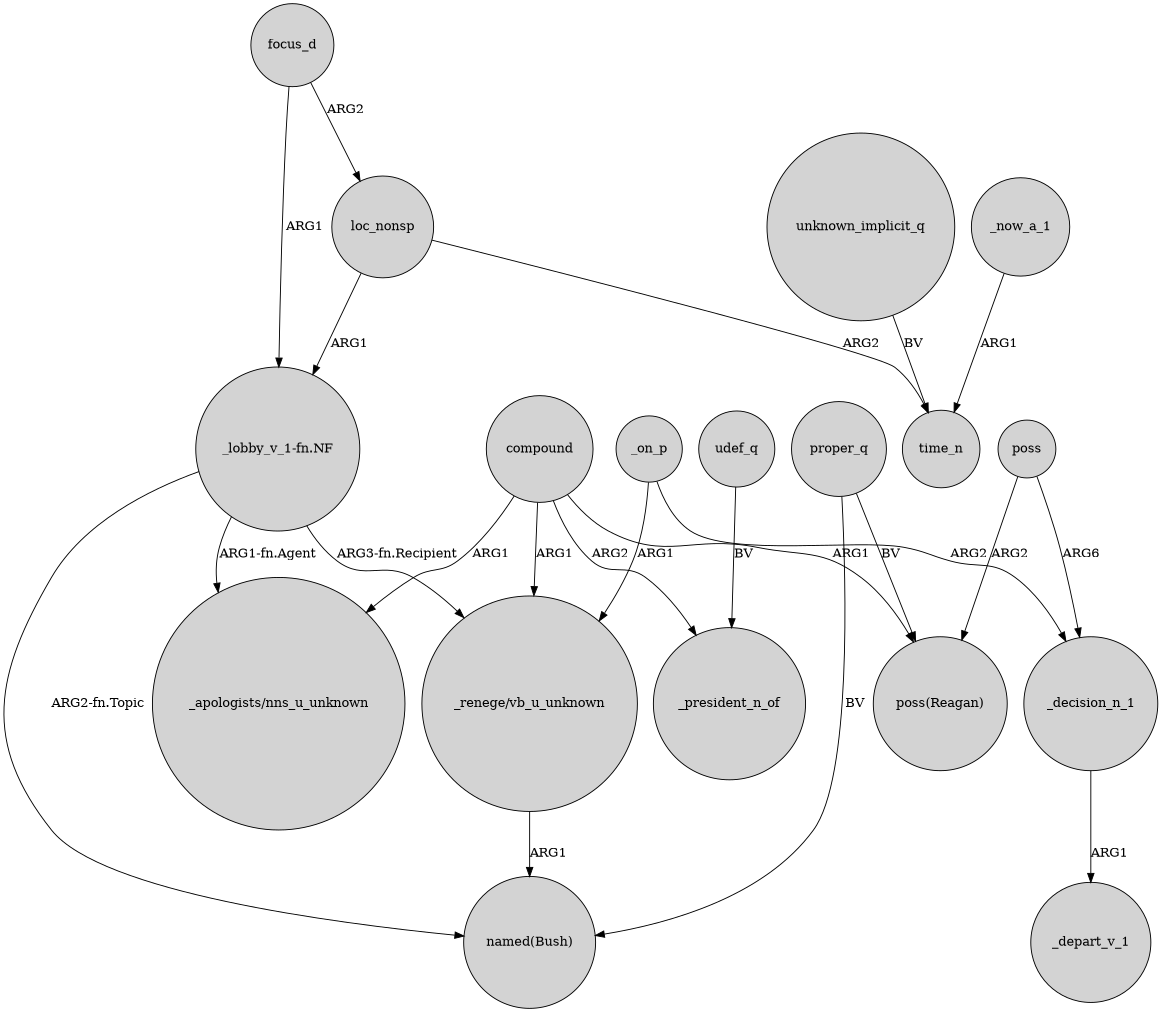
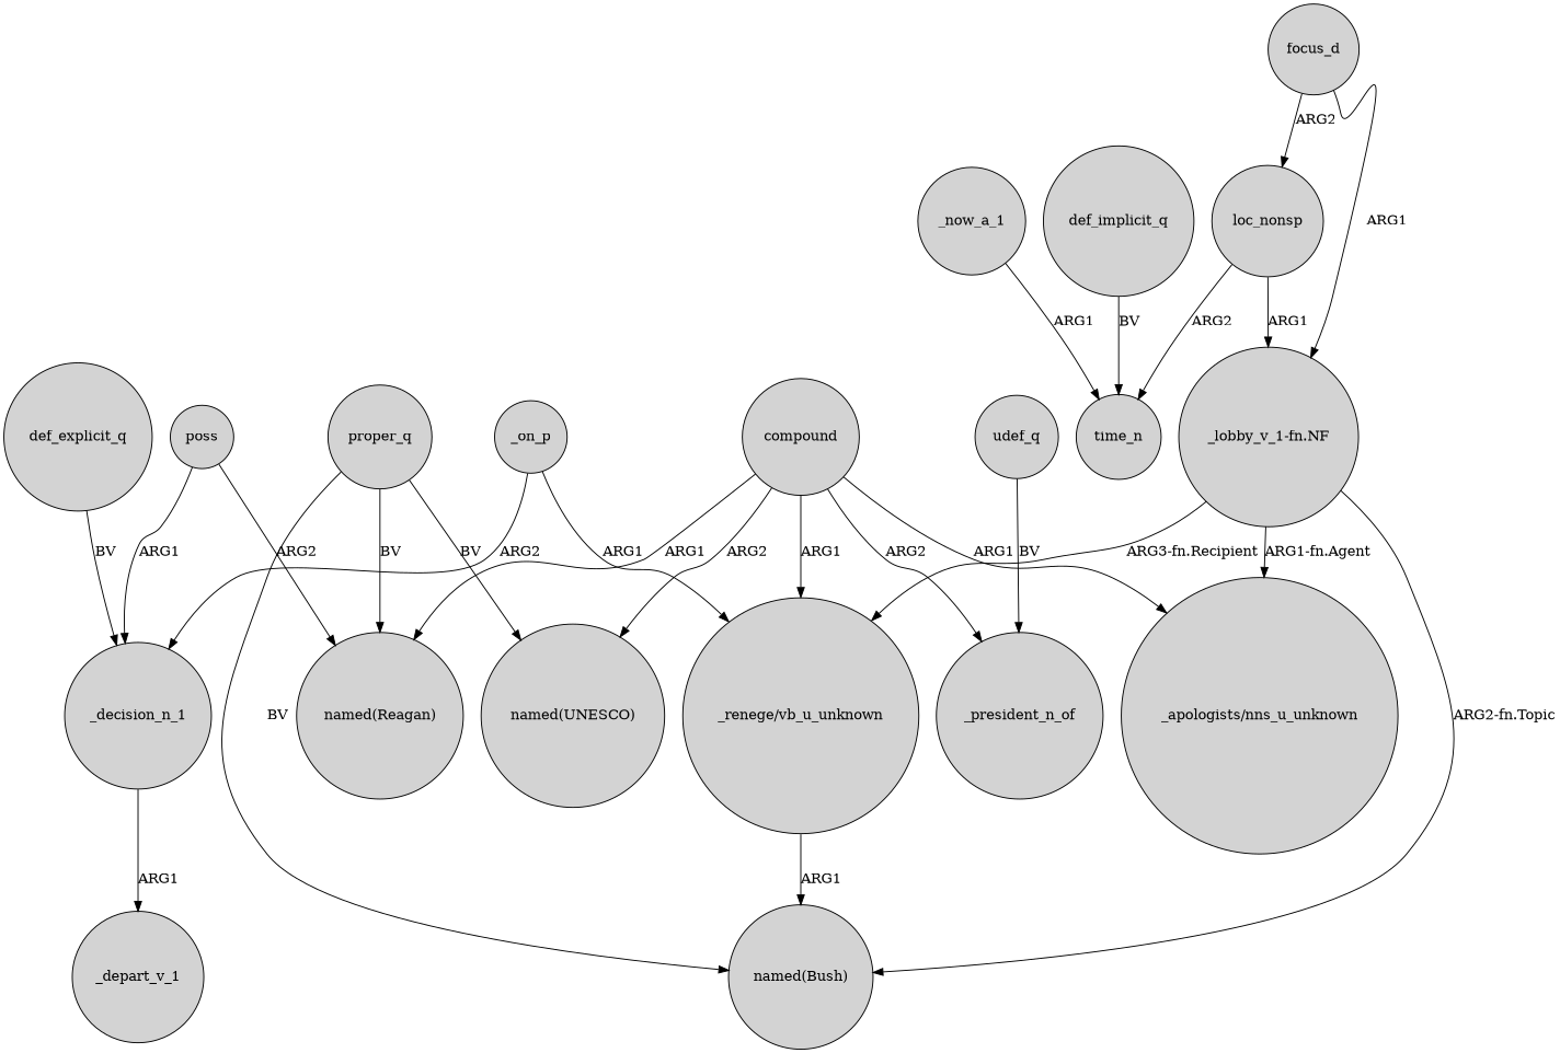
  digraph {
    node [shape=circle style=filled]
    compound
    "_apologists/nns_u_unknown"
-   "named(Reagan)" [label="poss(Reagan)"]
+   "named(Reagan)"
    _president_n_of
+   "named(UNESCO)"
    "_renege/vb_u_unknown"
    focus_d
    loc_nonsp
    "_lobby_v_1-fn.NF"
    time_n
    "named(Bush)"
    udef_q
    proper_q
    _on_p
    _decision_n_1
    _depart_v_1
+   def_explicit_q
    poss
    _now_a_1
-   def_implicit_q [label=unknown_implicit_q]
+   def_implicit_q
    compound -> "_apologists/nns_u_unknown" [label=ARG1]
    compound -> "named(Reagan)" [label=ARG1]
    compound -> _president_n_of [label=ARG2]
+   compound -> "named(UNESCO)" [label=ARG2]
    compound -> "_renege/vb_u_unknown" [label=ARG1]
    "_renege/vb_u_unknown" -> "named(Bush)" [label=ARG1]
    focus_d -> loc_nonsp [label=ARG2]
    focus_d -> "_lobby_v_1-fn.NF" [label=ARG1]
    loc_nonsp -> "_lobby_v_1-fn.NF" [label=ARG1]
    loc_nonsp -> time_n [label=ARG2]
    "_lobby_v_1-fn.NF" -> "_apologists/nns_u_unknown" [label="ARG1-fn.Agent"]
    "_lobby_v_1-fn.NF" -> "_renege/vb_u_unknown" [label="ARG3-fn.Recipient"]
    "_lobby_v_1-fn.NF" -> "named(Bush)" [label="ARG2-fn.Topic"]
    udef_q -> _president_n_of [label=BV]
    proper_q -> "named(Reagan)" [label=BV]
+   proper_q -> "named(UNESCO)" [label=BV]
    proper_q -> "named(Bush)" [label=BV]
    _on_p -> "_renege/vb_u_unknown" [label=ARG1]
    _on_p -> _decision_n_1 [label=ARG2]
    _decision_n_1 -> _depart_v_1 [label=ARG1]
+   def_explicit_q -> _decision_n_1 [label=BV]
    poss -> "named(Reagan)" [label=ARG2]
-   poss -> _decision_n_1 [label=ARG6]
+   poss -> _decision_n_1 [label=ARG1]
    _now_a_1 -> time_n [label=ARG1]
    def_implicit_q -> time_n [label=BV]
  }
